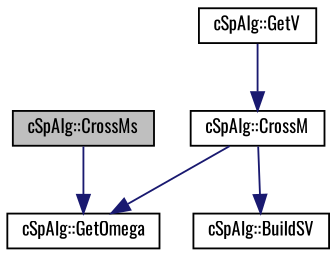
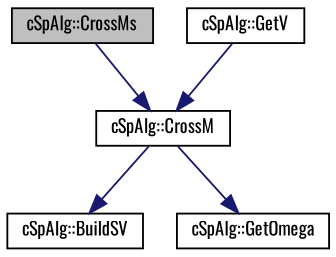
  digraph {
    fontname=Oswald
    rankdir=TB
    node [color=black fillcolor=white fontname=Oswald fontsize=10 shape=record style=filled]
    edge [color=midnightblue fontname=Oswald fontsize=10 labelfontname=Helvetica labelfontsize=10 style=solid]
    n1 [fillcolor=grey75 fontcolor=black height=0.2 label="cSpAlg::CrossMs" width=0.4]
    n2 [height=0.2 label="cSpAlg::CrossM" width=0.4]
    n3 [height=0.2 label="cSpAlg::BuildSV" width=0.4]
    n4 [height=0.2 label="cSpAlg::GetOmega" width=0.4]
    n5 [height=0.2 label="cSpAlg::GetV" width=0.4]
-   n1 -> n4
+   n1 -> n2
    n2 -> n3
    n2 -> n4
    n5 -> n2
  }
